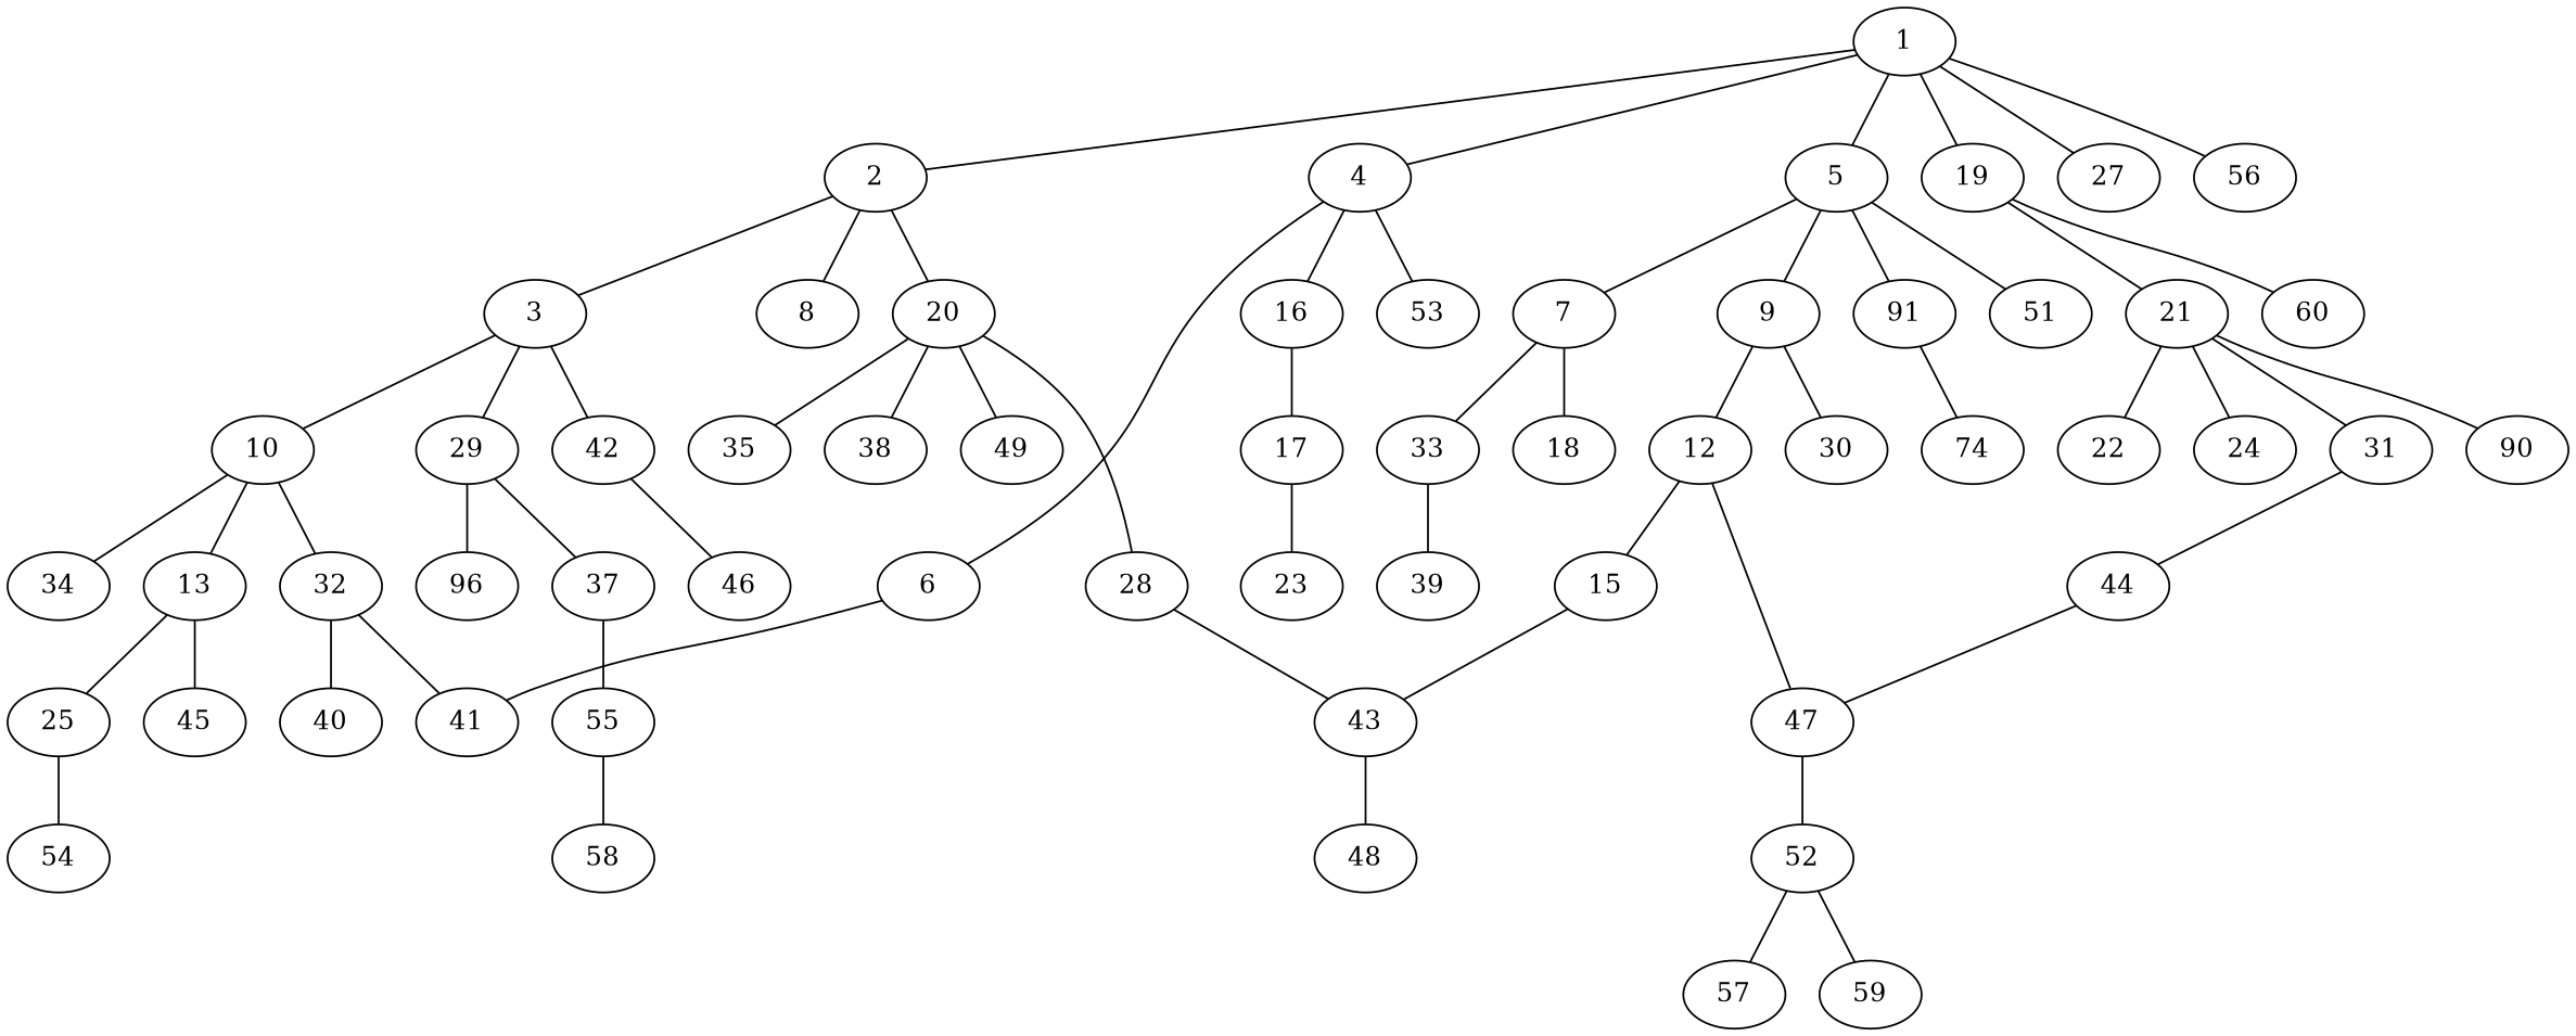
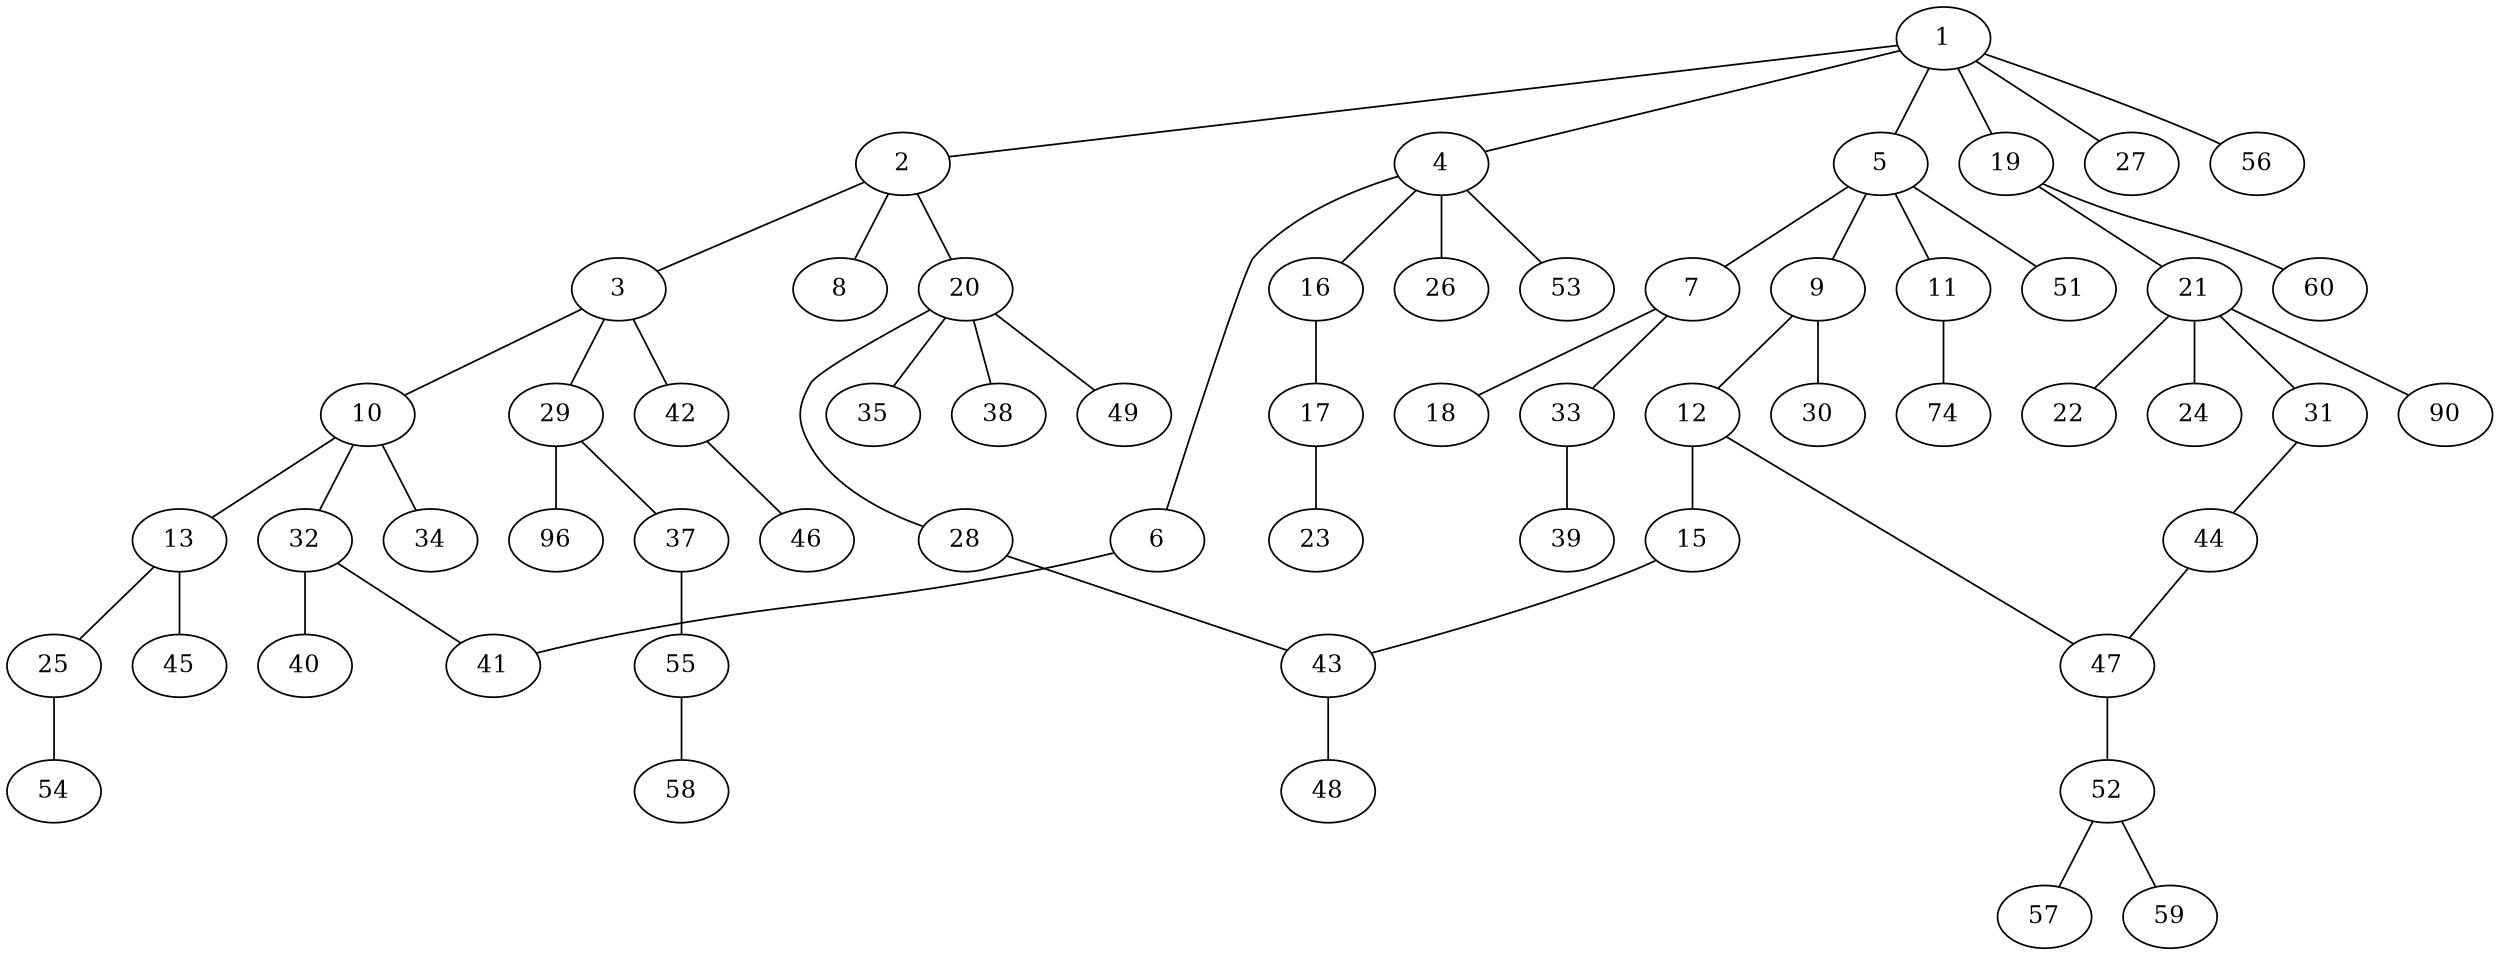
  graph {
    1
    2
    4
    5
    19
    27
    56
    3
    8
    20
    6
    16
+   26
    53
    7
    9
-   11 [label=91]
+   11
    51
    21
    60
    10
    29
    42
    28
    35
    38
    49
    41
    17
    18
    33
    12
    30
    n34 [label=74]
    22
    24
    31
    n38 [label=90]
    13
    32
    34
    n42 [label=96]
    37
    46
    43
    25
    45
    40
    55
    23
    39
    15
    47
    52
    54
    48
    57
    59
    44
    58
    1 -- 2
    1 -- 4
    1 -- 5
    1 -- 19
    1 -- 27
    1 -- 56
    2 -- 3
    2 -- 8
    2 -- 20
    4 -- 6
    4 -- 16
+   4 -- 26
    4 -- 53
    5 -- 7
    5 -- 9
    5 -- 11
    5 -- 51
    19 -- 21
    19 -- 60
    3 -- 10
    3 -- 29
    3 -- 42
    20 -- 28
    20 -- 35
    20 -- 38
    20 -- 49
    6 -- 41
    16 -- 17
    7 -- 18
    7 -- 33
    9 -- 12
    9 -- 30
    11 -- n34
    21 -- 22
    21 -- 24
    21 -- 31
    21 -- n38
    10 -- 13
    10 -- 32
    10 -- 34
    29 -- n42
    29 -- 37
    42 -- 46
    28 -- 43
    17 -- 23
    33 -- 39
    12 -- 15
    12 -- 47
    31 -- 44
    13 -- 25
    13 -- 45
    32 -- 41
    32 -- 40
    37 -- 55
    43 -- 48
    25 -- 54
    55 -- 58
    15 -- 43
    47 -- 52
    52 -- 57
    52 -- 59
    44 -- 47
  }
